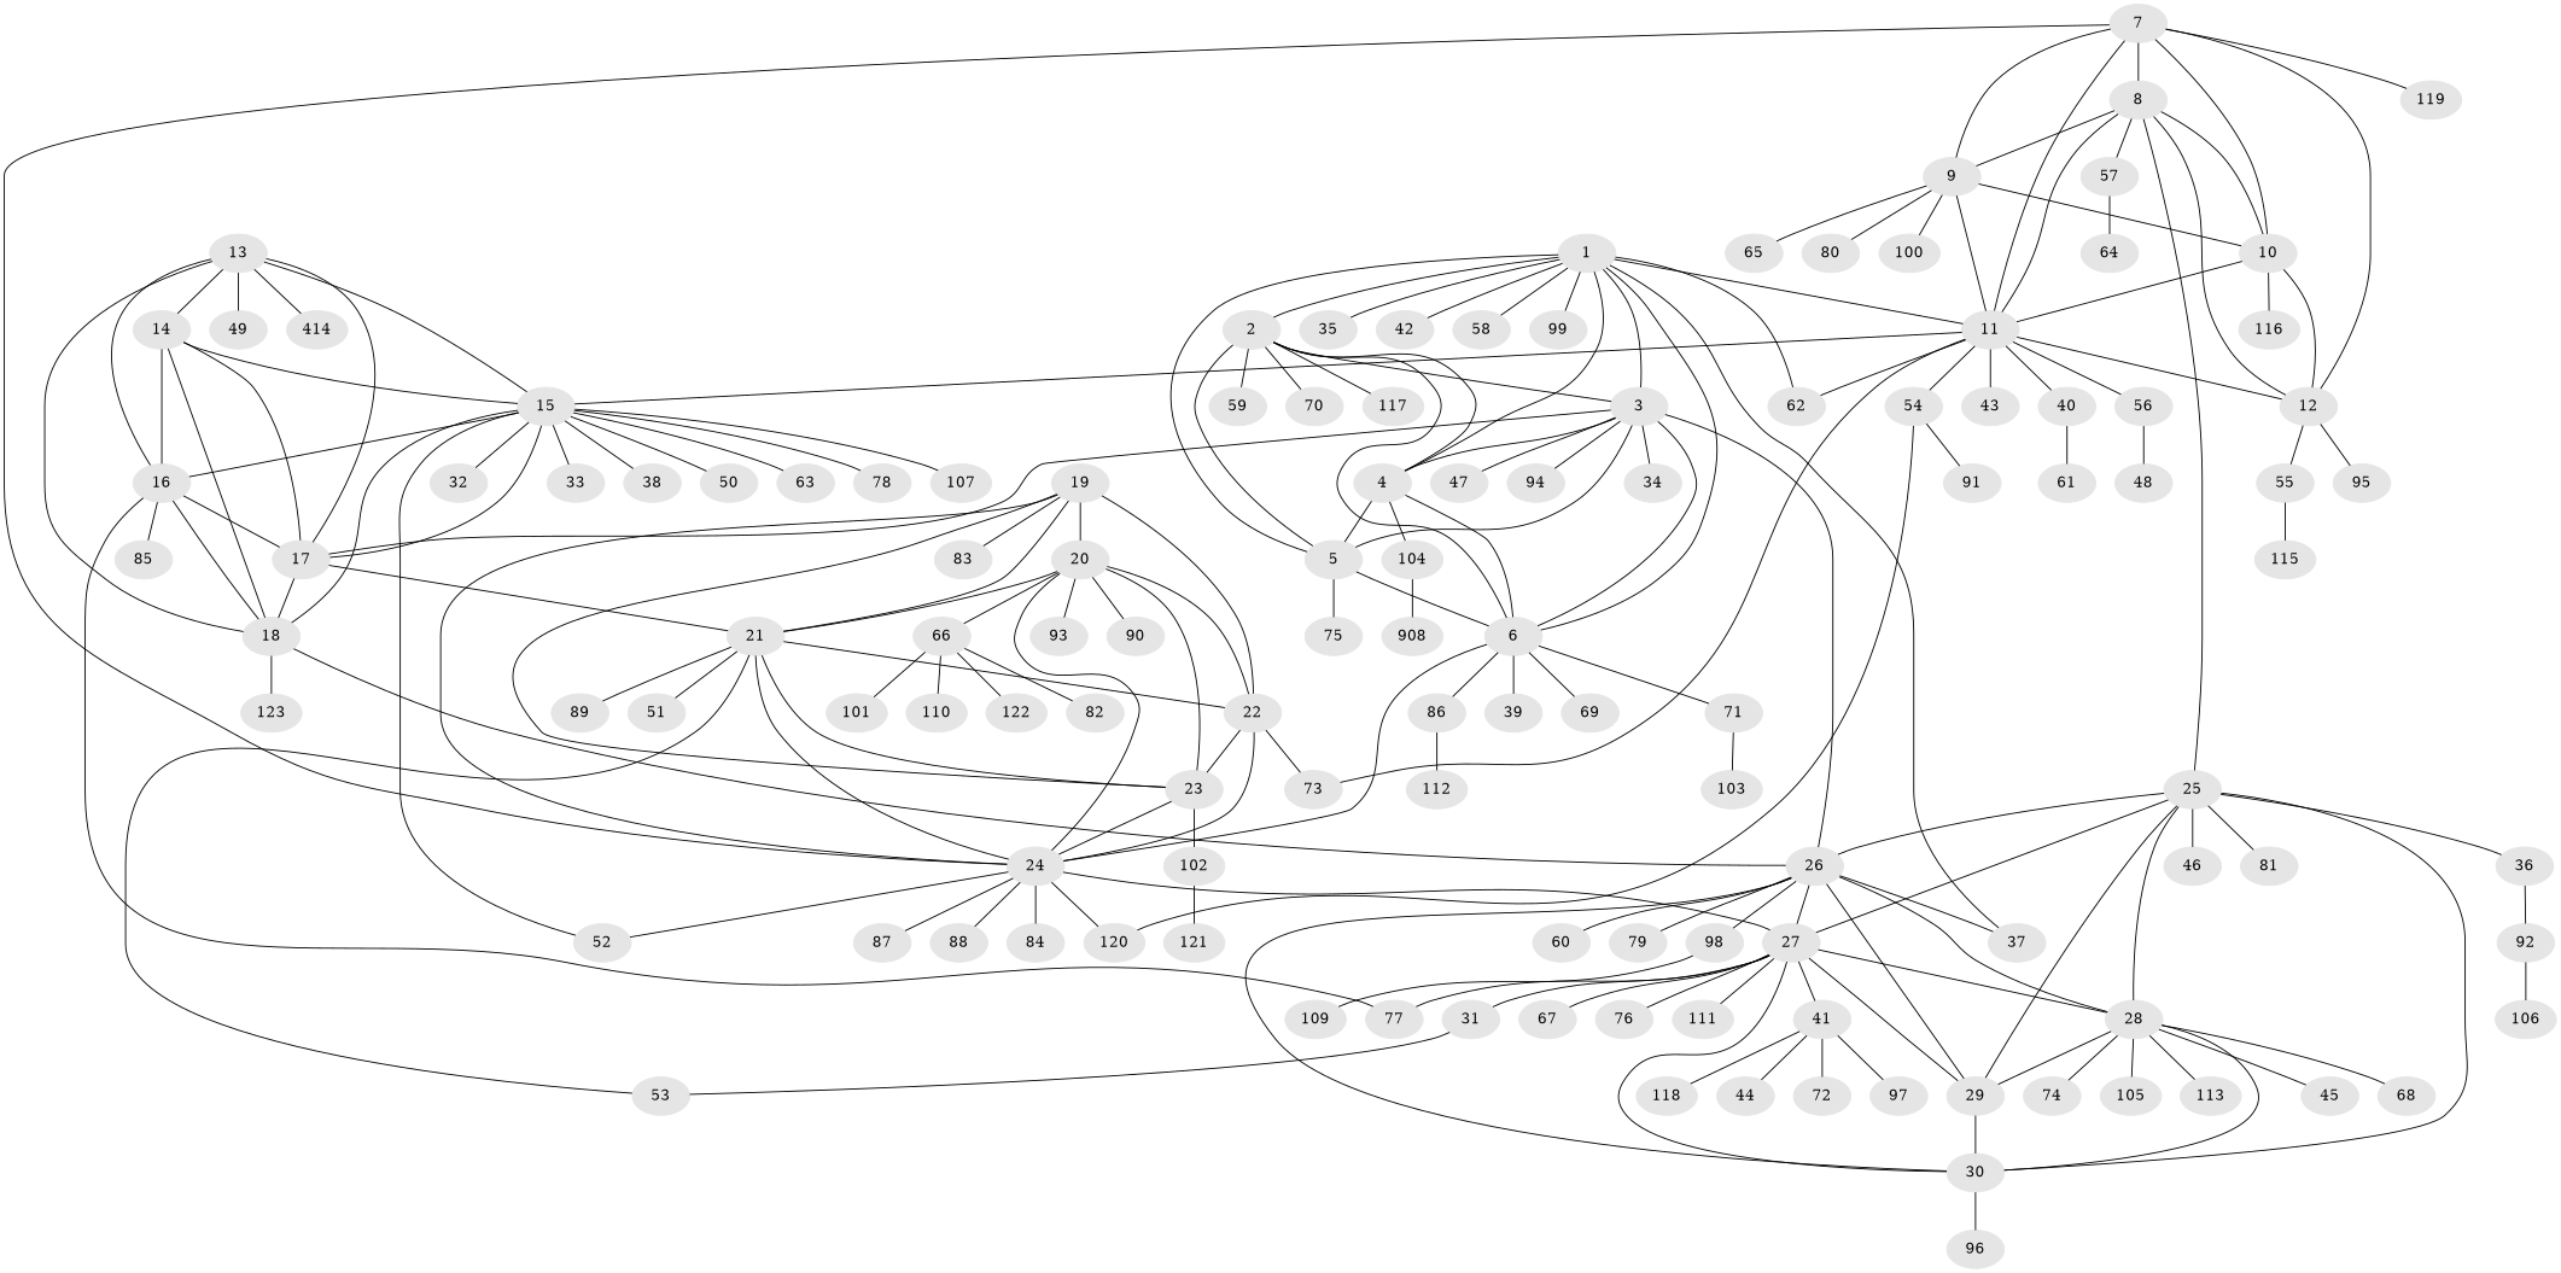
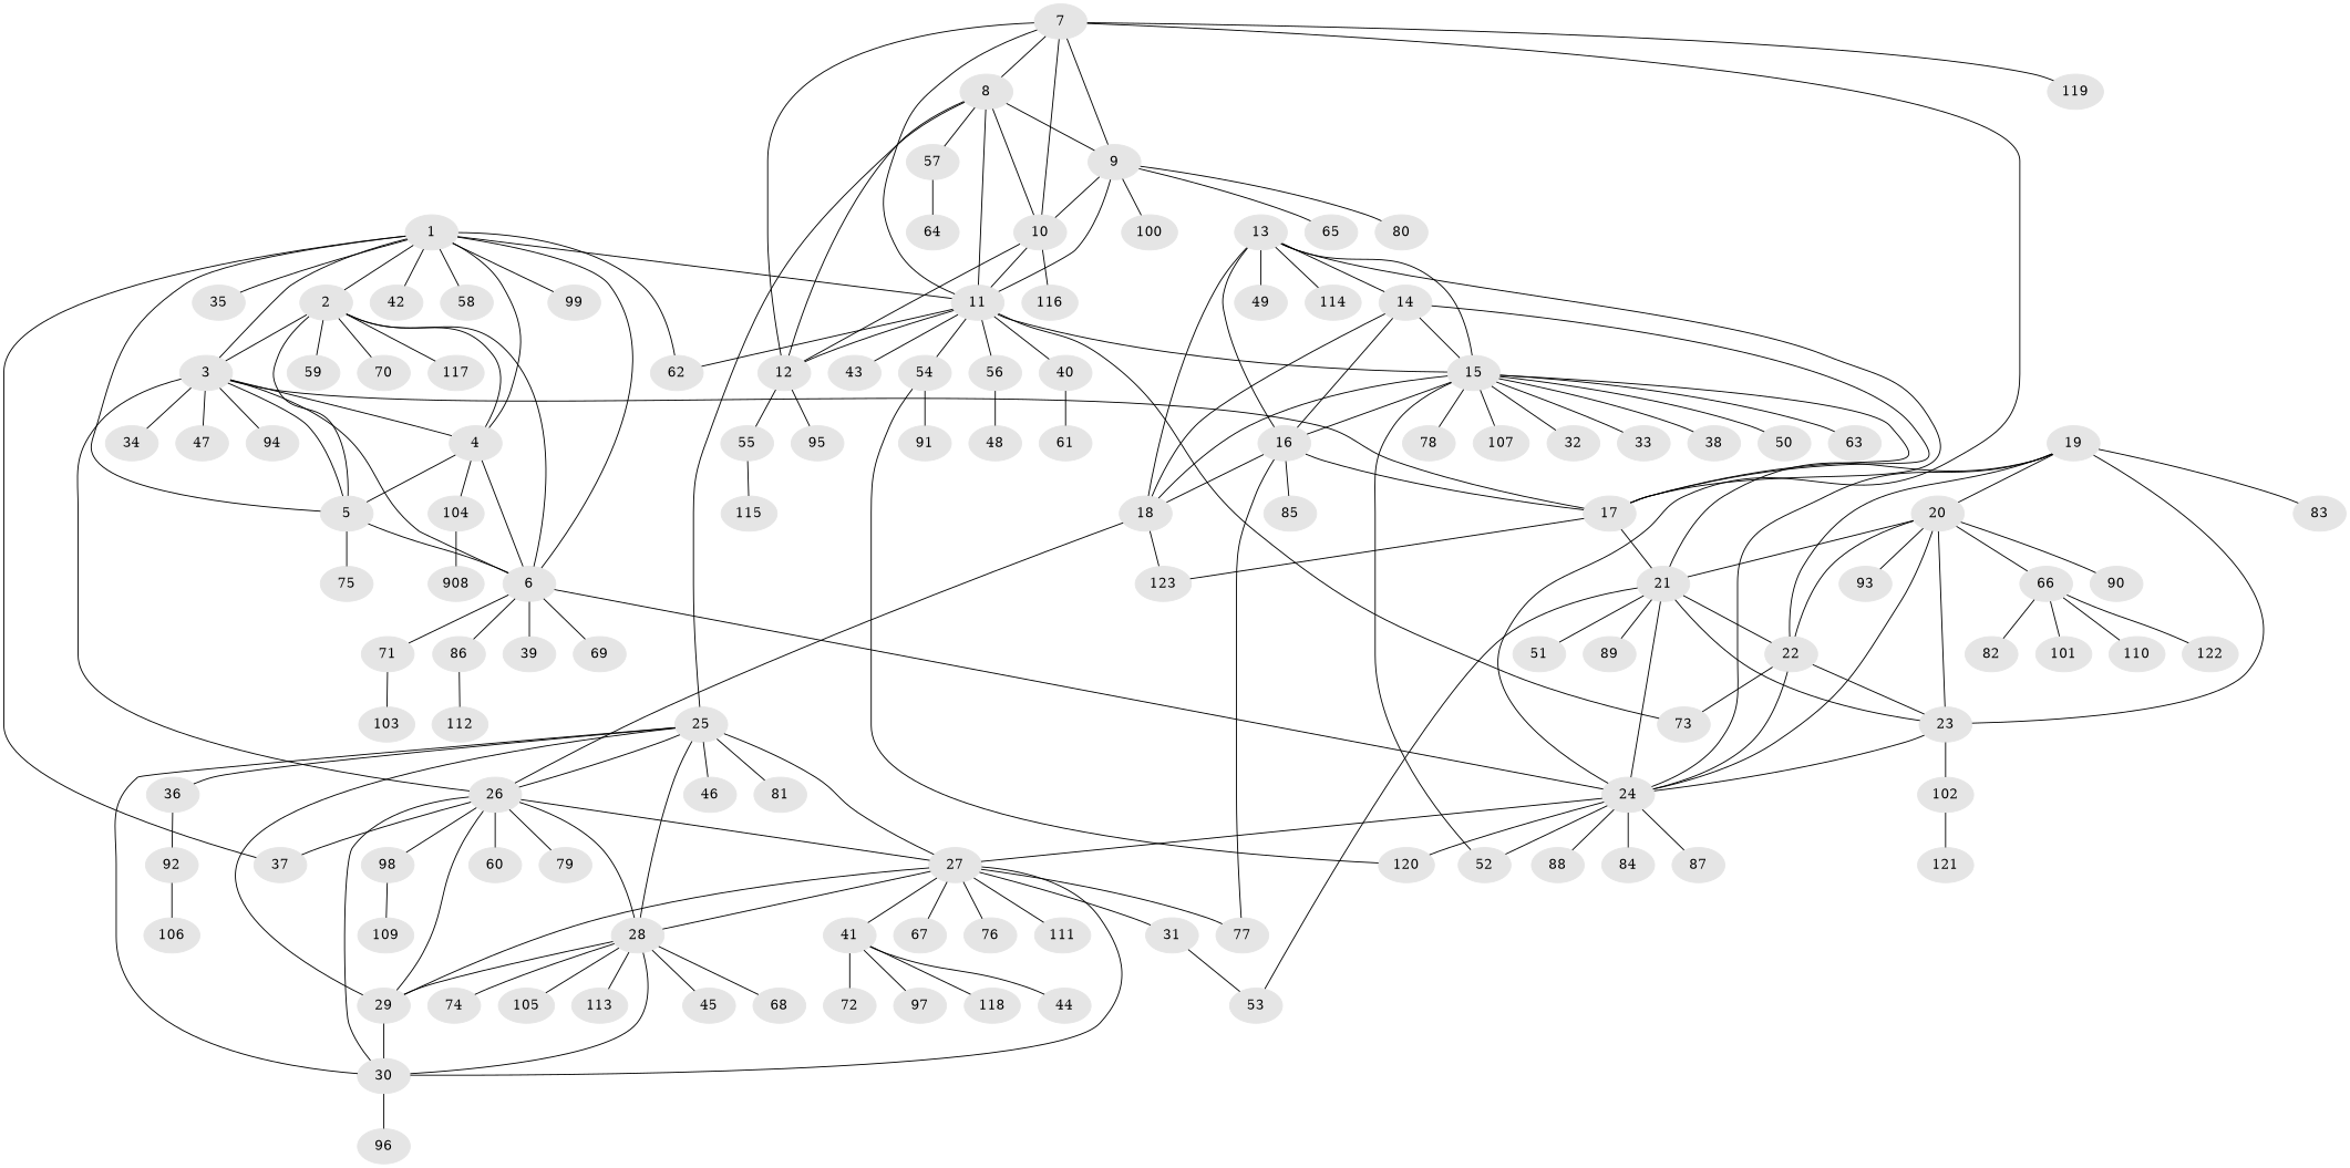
  graph {
    node [color=gray90 style=filled]
    1
    2
    3
    4
    5
    6
    11
    35
    37
    42
    58
    62
    99
    59
    70
    117
    17
    26
    34
    47
    94
    104
    75
    24
    39
    69
    71
    86
    12
    15
    40
    43
    54
    56
    73
    18
    21
    27
    28
    29
    30
    60
    79
    98
    n45 [label=908]
    52
    84
    87
    88
    120
    103
    112
    7
    8
    9
    10
    119
    25
    57
    65
    80
    100
    116
    55
    95
    36
    46
    81
    64
    16
    32
    33
    38
    50
    63
    78
    107
    61
    91
    48
    115
    13
    14
    49
-   114 [label=414]
+   114
    77
    85
    123
    22
    23
    51
    53
    89
    19
    20
    83
    66
    90
    93
    102
    82
    101
    110
    122
    121
    31
    41
    67
    76
    111
    45
    68
    74
    105
    113
    96
    92
    109
    44
    72
    97
    118
    106
    1 -- 2
    1 -- 3
    1 -- 4
    1 -- 5
    1 -- 6
    1 -- 11
    1 -- 35
    1 -- 37
    1 -- 42
    1 -- 58
    1 -- 62
    1 -- 99
    2 -- 3
    2 -- 4
    2 -- 5
    2 -- 6
    2 -- 59
    2 -- 70
    2 -- 117
    3 -- 4
    3 -- 5
    3 -- 6
    3 -- 17
    3 -- 26
    3 -- 34
    3 -- 47
    3 -- 94
    4 -- 5
    4 -- 6
    4 -- 104
    5 -- 6
    5 -- 75
    6 -- 24
    6 -- 39
    6 -- 69
    6 -- 71
    6 -- 86
    11 -- 62
    11 -- 12
    11 -- 15
    11 -- 40
    11 -- 43
    11 -- 54
    11 -- 56
    11 -- 73
-   17 -- 18
+   17 -- 123
    17 -- 21
    26 -- 37
    26 -- 27
    26 -- 28
    26 -- 29
    26 -- 30
    26 -- 60
    26 -- 79
    26 -- 98
    104 -- n45
    24 -- 27
    24 -- 52
    24 -- 84
    24 -- 87
    24 -- 88
    24 -- 120
    71 -- 103
    86 -- 112
    12 -- 55
    12 -- 95
    15 -- 17
    15 -- 18
    15 -- 52
    15 -- 16
    15 -- 32
    15 -- 33
    15 -- 38
    15 -- 50
    15 -- 63
    15 -- 78
    15 -- 107
    40 -- 61
    54 -- 120
    54 -- 91
    56 -- 48
    18 -- 26
    18 -- 123
    21 -- 24
    21 -- 22
    21 -- 23
    21 -- 51
    21 -- 53
    21 -- 89
    27 -- 28
    27 -- 29
    27 -- 30
    27 -- 77
    27 -- 31
    27 -- 41
    27 -- 67
    27 -- 76
    27 -- 111
    28 -- 29
    28 -- 30
    28 -- 45
    28 -- 68
    28 -- 74
    28 -- 105
    28 -- 113
    29 -- 30
    30 -- 96
    98 -- 109
    7 -- 11
    7 -- 24
    7 -- 12
    7 -- 8
    7 -- 9
    7 -- 10
    7 -- 119
    8 -- 11
    8 -- 12
    8 -- 9
    8 -- 10
    8 -- 25
    8 -- 57
    9 -- 11
    9 -- 10
    9 -- 65
    9 -- 80
    9 -- 100
    10 -- 11
    10 -- 12
    10 -- 116
    25 -- 26
    25 -- 27
    25 -- 28
    25 -- 29
    25 -- 30
    25 -- 36
    25 -- 46
    25 -- 81
    57 -- 64
    55 -- 115
    36 -- 92
    16 -- 17
    16 -- 18
    16 -- 77
    16 -- 85
    13 -- 17
    13 -- 15
    13 -- 18
    13 -- 16
    13 -- 14
    13 -- 49
    13 -- 114
    14 -- 17
    14 -- 15
    14 -- 18
    14 -- 16
    22 -- 24
    22 -- 73
    22 -- 23
    23 -- 24
    23 -- 102
    19 -- 24
    19 -- 21
    19 -- 22
    19 -- 23
    19 -- 20
    19 -- 83
    20 -- 24
    20 -- 21
    20 -- 22
    20 -- 23
    20 -- 66
    20 -- 90
    20 -- 93
    66 -- 82
    66 -- 101
    66 -- 110
    66 -- 122
    102 -- 121
    31 -- 53
    41 -- 44
    41 -- 72
    41 -- 97
    41 -- 118
    92 -- 106
  }
